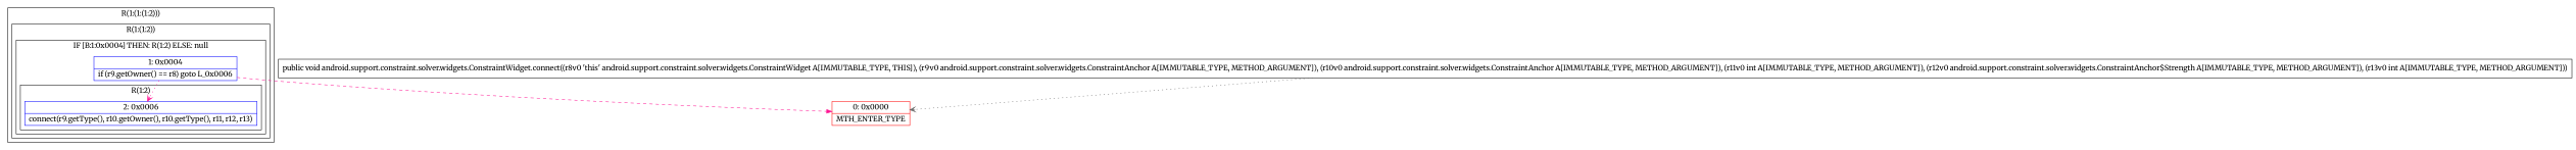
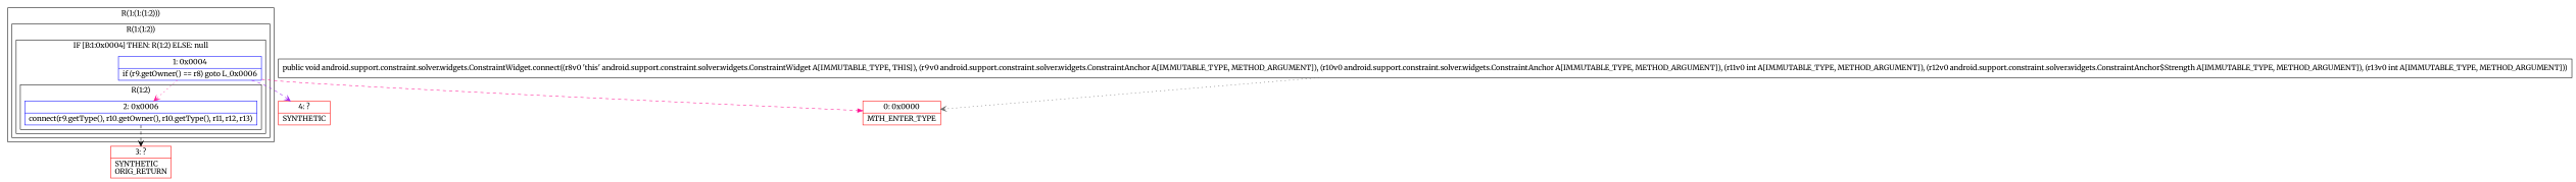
  digraph {
    fontname=Merriweather
    node [color=red fontname=Merriweather shape=record]
    edge [arrowhead=vee color=deeppink fontname=Merriweather style=dashed]
    n1 [color=blue label="{2\:\ 0x0006|connect(r9.getType(), r10.getOwner(), r10.getType(), r11, r12, r13)\l}"]
    n2 [color=blue label="{1\:\ 0x0004|if (r9.getOwner() == r8) goto L_0x0006\l}"]
+   n3 [label="{3\:\ ?|SYNTHETIC\lORIG_RETURN\l}"]
+   n4 [label="{4\:\ ?|SYNTHETIC\l}"]
    n5 [label="{0\:\ 0x0000|MTH_ENTER_TYPE\l}"]
    n6 [label="{public void android.support.constraint.solver.widgets.ConstraintWidget.connect((r8v0 'this' android.support.constraint.solver.widgets.ConstraintWidget A[IMMUTABLE_TYPE, THIS]), (r9v0 android.support.constraint.solver.widgets.ConstraintAnchor A[IMMUTABLE_TYPE, METHOD_ARGUMENT]), (r10v0 android.support.constraint.solver.widgets.ConstraintAnchor A[IMMUTABLE_TYPE, METHOD_ARGUMENT]), (r11v0 int A[IMMUTABLE_TYPE, METHOD_ARGUMENT]), (r12v0 android.support.constraint.solver.widgets.ConstraintAnchor$Strength A[IMMUTABLE_TYPE, METHOD_ARGUMENT]), (r13v0 int A[IMMUTABLE_TYPE, METHOD_ARGUMENT])) }" color=""]
    subgraph cluster_1 {
      label="R(1:(1:(1:2)))"
      subgraph cluster_2 {
        label="R(1:(1:2))"
        subgraph cluster_3 {
          label="IF [B:1:0x0004] THEN: R(1:2) ELSE: null"
          n2
          subgraph cluster_4 {
            label="R(1:2)"
            n1
          }
        }
      }
    }
+   n1 -> n3 [color=black]
    n2 -> n1 [style=dotted]
+   n2 -> n4 [color=purple]
    n2 -> n5 [arrowhead=normal]
    n6 -> n5 [color=gray40 style=dotted]
  }
